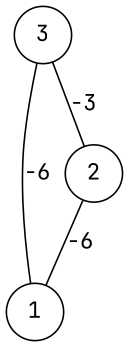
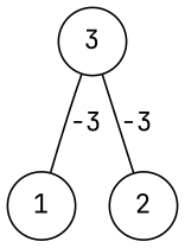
  graph {
    fontname="JetBrains Mono"
    node [fontname="JetBrains Mono" shape=circle]
    edge [fontname="JetBrains Mono"]
    3
    1
    2
-   3 -- 1 [label=-6]
+   3 -- 1 [label=-3]
    3 -- 2 [label=-3]
-   2 -- 1 [label=-6]
  }
